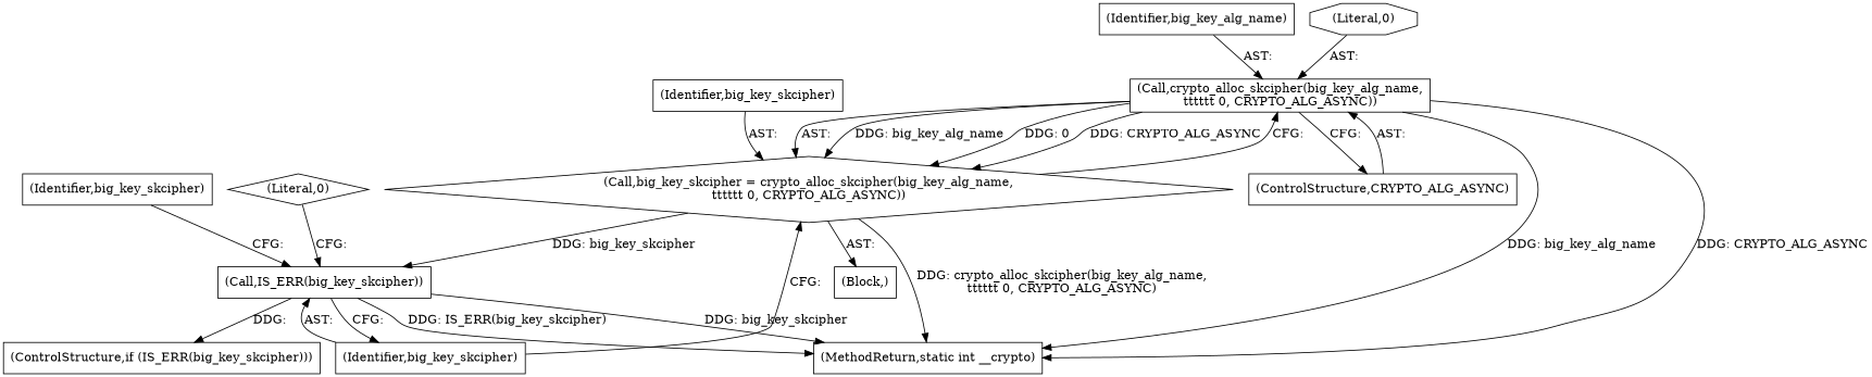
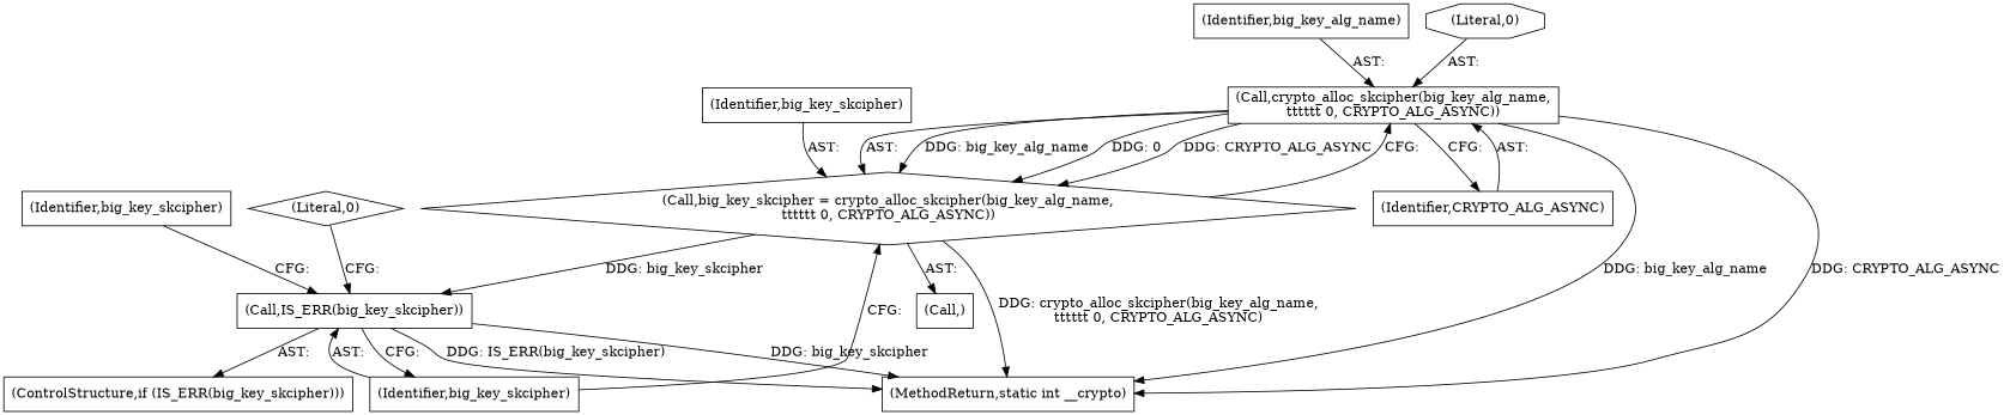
  digraph {
    node [shape=box]
    n1 [label="(Call,crypto_alloc_skcipher(big_key_alg_name,\n\t\t\t\t\t\t 0, CRYPTO_ALG_ASYNC))"]
    n2 [label="(Call,big_key_skcipher = crypto_alloc_skcipher(big_key_alg_name,\n\t\t\t\t\t\t 0, CRYPTO_ALG_ASYNC))" shape=diamond]
-   n3 [label="(ControlStructure,CRYPTO_ALG_ASYNC)"]
+   n3 [label="(Identifier,CRYPTO_ALG_ASYNC)"]
    n4 [label="(MethodReturn,static int __crypto)"]
    n5 [label="(Call,IS_ERR(big_key_skcipher))"]
-   n6 [label="(Block,)"]
+   n6 [label="(Call,)"]
    n7 [label="(ControlStructure,if (IS_ERR(big_key_skcipher)))"]
    n8 [label="(Identifier,big_key_skcipher)"]
    n9 [label="(Identifier,big_key_skcipher)"]
    n10 [label="(Literal,0)" shape=diamond]
    n11 [label="(Identifier,big_key_alg_name)"]
    n12 [label="(Literal,0)" shape=octagon]
    n13 [label="(Identifier,big_key_skcipher)"]
    n1 -> n2 [label="AST: "]
    n1 -> n2 [label="DDG: big_key_alg_name"]
    n1 -> n2 [label="DDG: 0"]
    n1 -> n2 [label="DDG: CRYPTO_ALG_ASYNC"]
    n1 -> n3 [label="CFG: "]
    n1 -> n4 [label="DDG: CRYPTO_ALG_ASYNC"]
    n1 -> n4 [label="DDG: big_key_alg_name"]
    n2 -> n1 [label="CFG: "]
    n2 -> n4 [label="DDG: crypto_alloc_skcipher(big_key_alg_name,\n\t\t\t\t\t\t 0, CRYPTO_ALG_ASYNC)"]
    n2 -> n5 [label="DDG: big_key_skcipher"]
    n2 -> n6 [label="AST: "]
    n3 -> n1 [label="AST: "]
    n5 -> n4 [label="DDG: IS_ERR(big_key_skcipher)"]
    n5 -> n4 [label="DDG: big_key_skcipher"]
-   n5 -> n7 [label="DDG: "]
+   n5 -> n7 [label="AST: "]
    n5 -> n8 [label="CFG: "]
    n8 -> n2 [label="CFG: "]
    n8 -> n5 [label="AST: "]
    n9 -> n5 [label="CFG: "]
    n10 -> n5 [label="CFG: "]
    n11 -> n1 [label="AST: "]
    n12 -> n1 [label="AST: "]
    n13 -> n2 [label="AST: "]
  }
